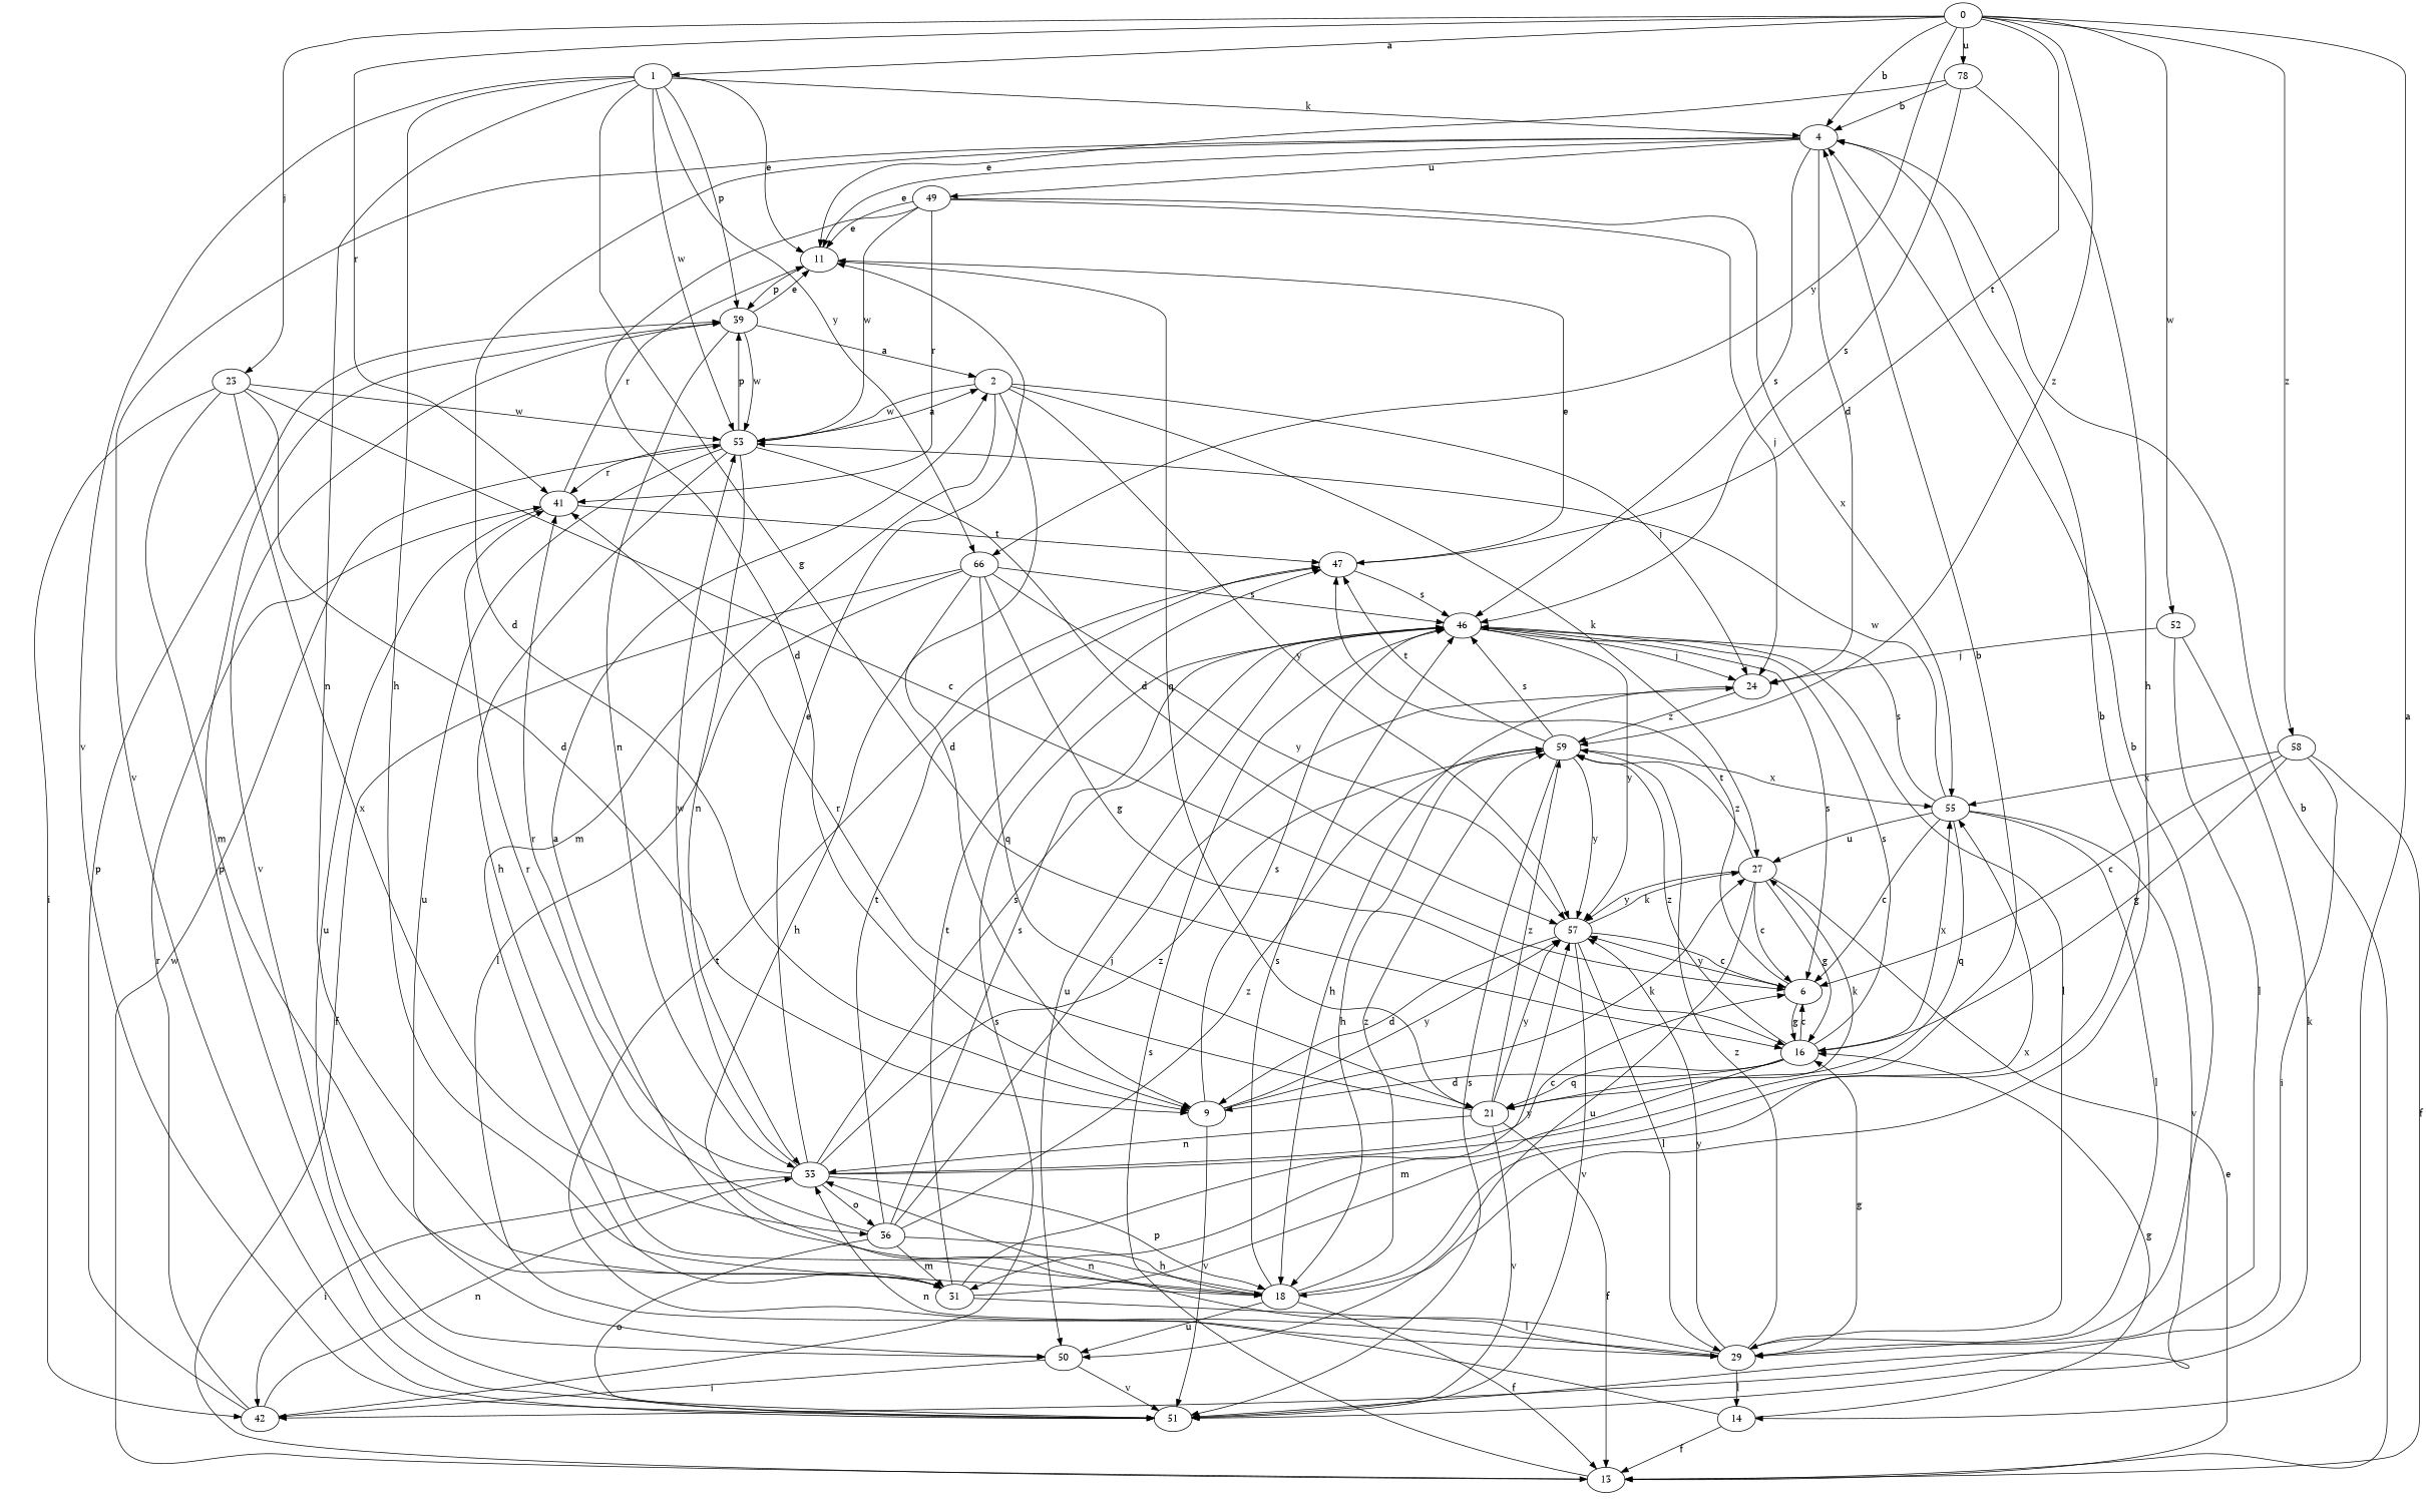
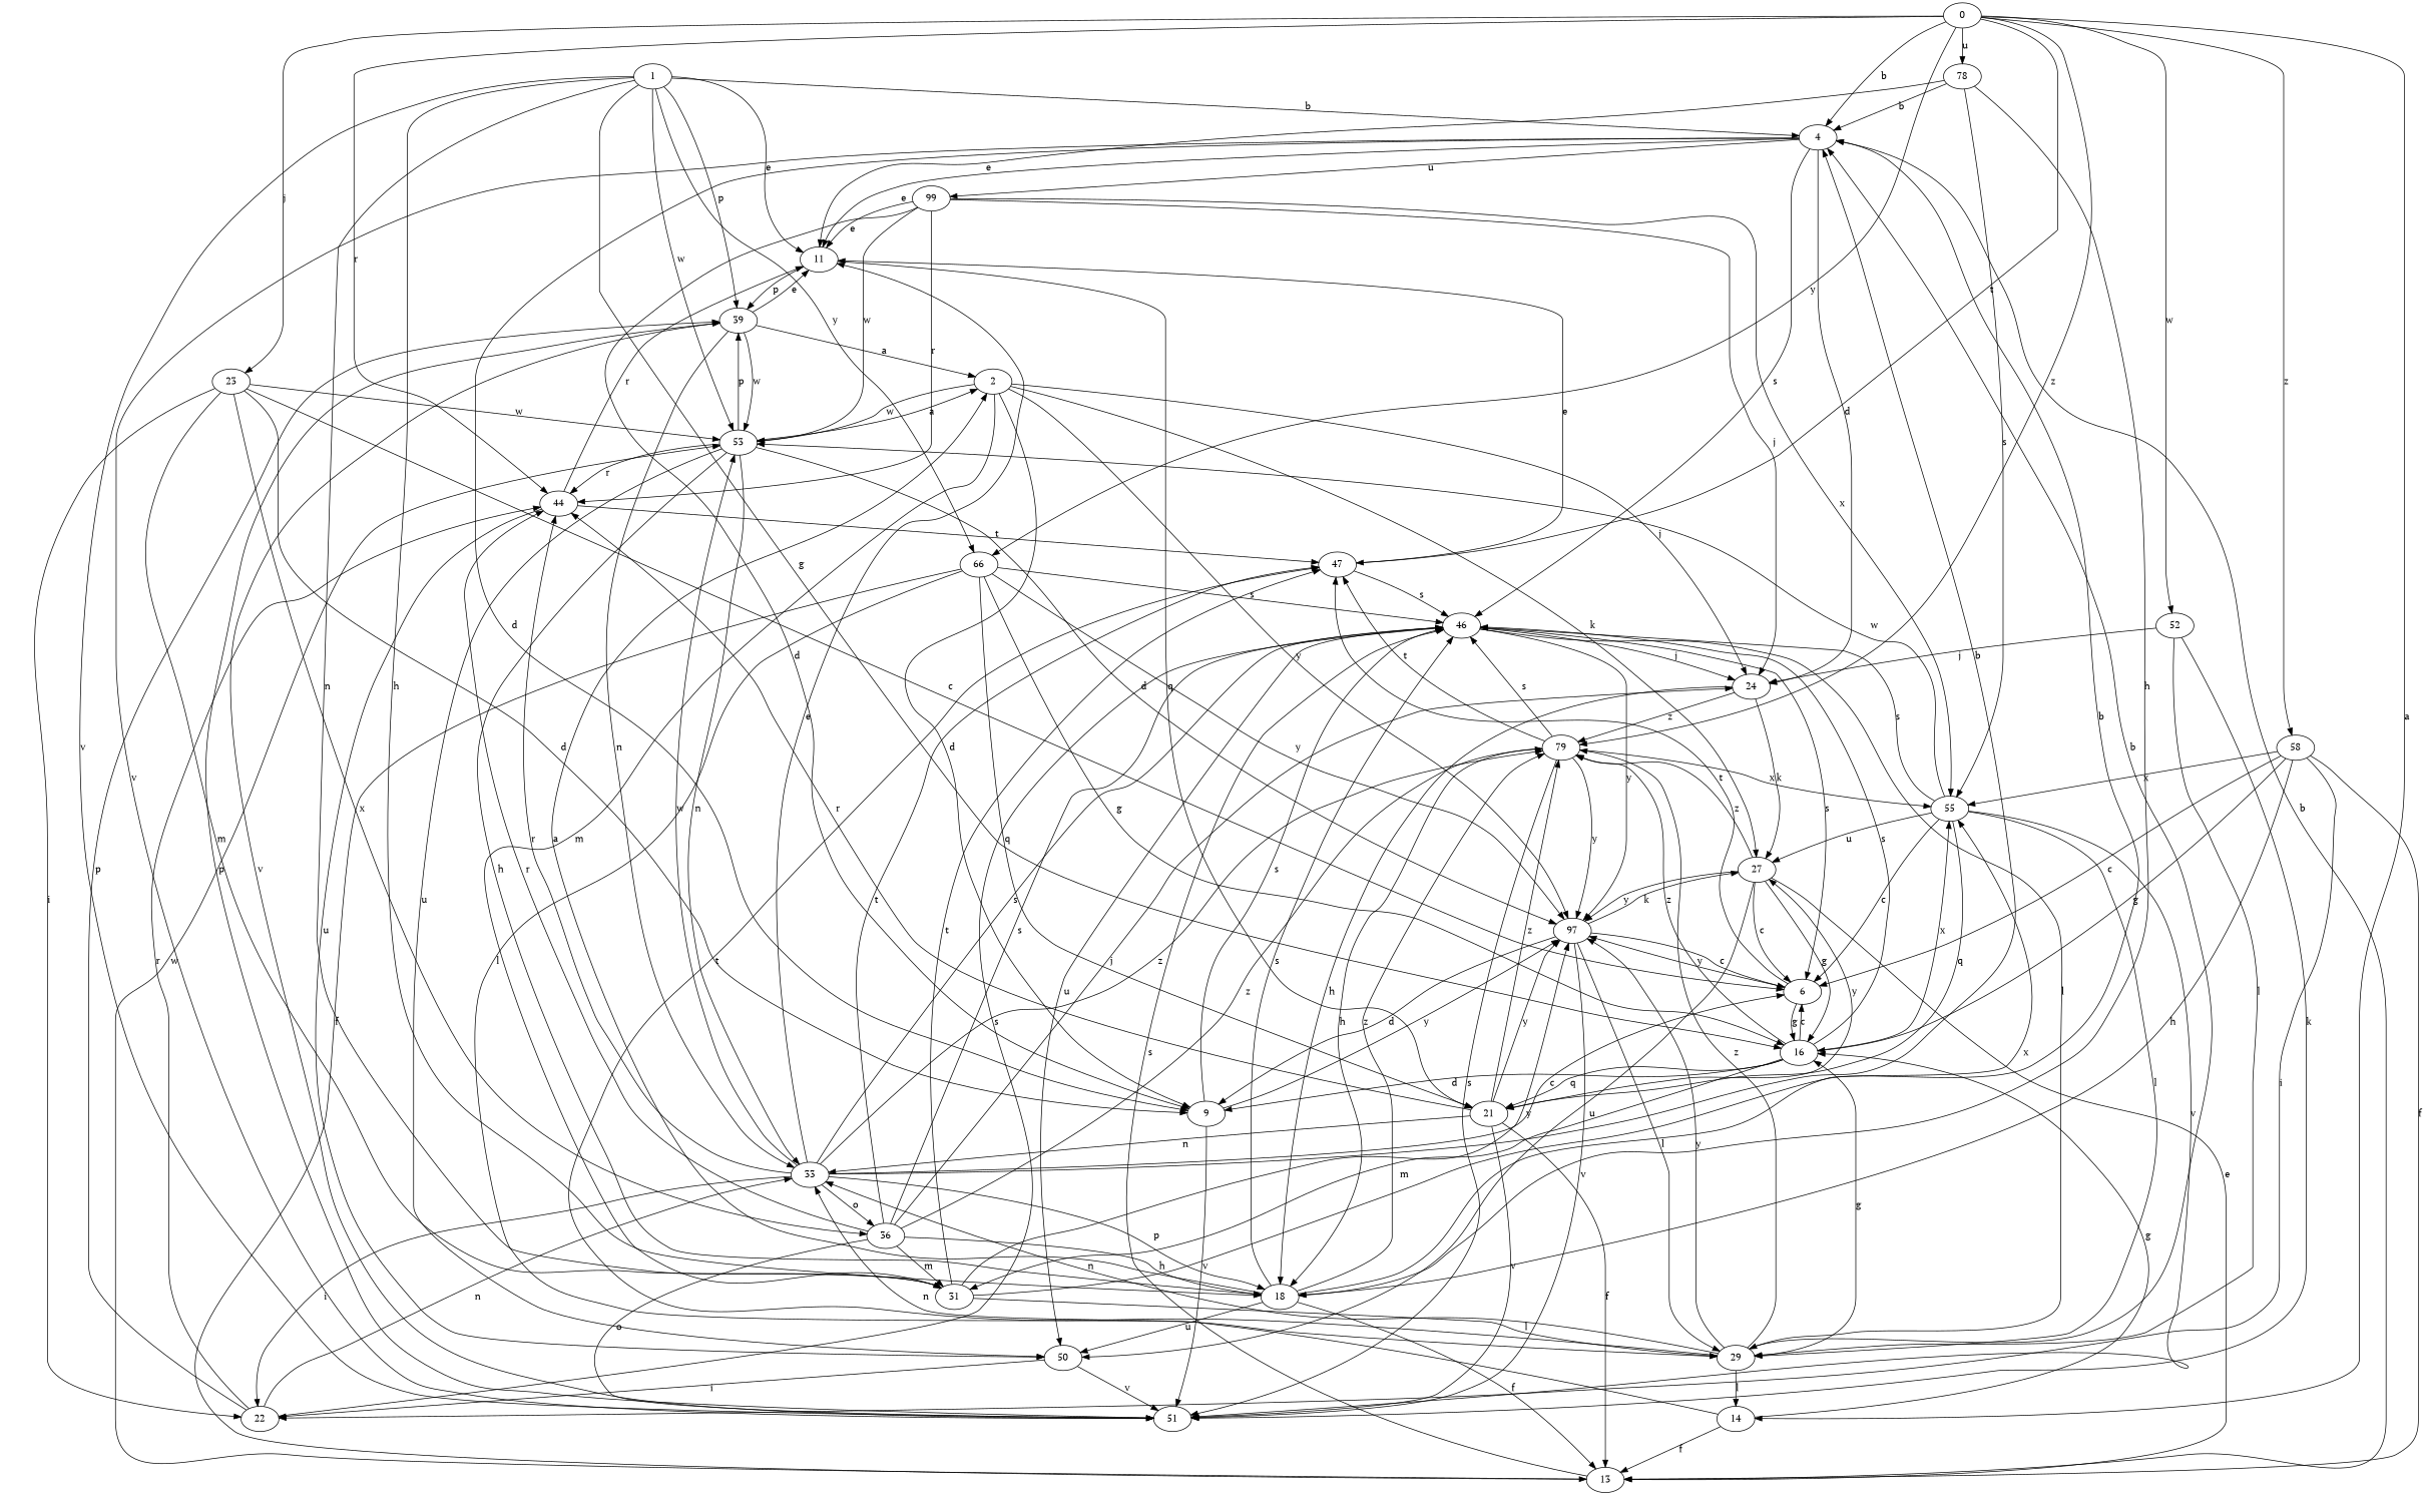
  strict digraph {
    fontname="PT Serif"
    node [fontname="PT Serif"]
    edge [fontname="PT Serif"]
    0
    1
    4
    14
    23
-   44 [label=41]
+   44
    47
    n8 [label=78]
    52
    n10 [label=66]
    58
-   59
+   59 [label=79]
    11
    16
    18
    39
    51
    53
    31
    9
    24
    46
-   49
+   49 [label=99]
    13
    33
    6
-   22 [label=42]
+   22
    36
    50
    29
-   57
+   57 [label=97]
    n32 [label=21]
    55
    2
    27
-   0 -> 1 [label=a]
    0 -> 4 [label=b]
    0 -> 14 [label=a]
    0 -> 23 [label=j]
    0 -> 44 [label=r]
    0 -> 47 [label=t]
    0 -> n8 [label=u]
    0 -> 52 [label=w]
    0 -> n10 [label=y]
    0 -> 58 [label=z]
    0 -> 59 [label=z]
-   1 -> 4 [label=k]
+   1 -> 4 [label=b]
    1 -> n10 [label=y]
    1 -> 11 [label=e]
    1 -> 16 [label=g]
    1 -> 18 [label=h]
    1 -> 39 [label=p]
    1 -> 51 [label=v]
    1 -> 53 [label=w]
    1 -> 31 [label=n]
    4 -> 11 [label=e]
    4 -> 51 [label=v]
    4 -> 9 [label=d]
    4 -> 24 [label=d]
    4 -> 46 [label=s]
    4 -> 49 [label=u]
    14 -> 16 [label=g]
    14 -> 13 [label=f]
    14 -> 33 [label=n]
    23 -> 53 [label=w]
    23 -> 31 [label=m]
    23 -> 9 [label=d]
    23 -> 6 [label=c]
    23 -> 22 [label=i]
    23 -> 36 [label=x]
    44 -> 47 [label=t]
    44 -> 11 [label=r]
    44 -> 50 [label=u]
    47 -> 11 [label=e]
    47 -> 46 [label=s]
    n8 -> 4 [label=b]
    n8 -> 11 [label=e]
    n8 -> 18 [label=h]
-   n8 -> 46 [label=s]
+   n8 -> 55 [label=s]
    52 -> 51 [label=k]
    52 -> 24 [label=j]
    52 -> 29 [label=l]
    n10 -> 16 [label=g]
-   n10 -> 18 [label=h]
+   58 -> 18 [label=h]
    n10 -> 46 [label=s]
    n10 -> 13 [label=f]
    n10 -> 29 [label=l]
    n10 -> 57 [label=y]
    n10 -> n32 [label=q]
    58 -> 16 [label=g]
    58 -> 13 [label=f]
    58 -> 6 [label=c]
    58 -> 22 [label=i]
    58 -> 55 [label=x]
    59 -> 47 [label=t]
    59 -> 18 [label=h]
    59 -> 51 [label=s]
    59 -> 46 [label=s]
    59 -> 57 [label=y]
    59 -> 55 [label=x]
    11 -> 39 [label=p]
    11 -> n32 [label=q]
    16 -> 59 [label=z]
    16 -> 31 [label=m]
    16 -> 9 [label=d]
    16 -> 46 [label=s]
    16 -> 6 [label=c]
    16 -> n32 [label=q]
    16 -> 55 [label=x]
    18 -> 59 [label=z]
    18 -> 46 [label=s]
    18 -> 13 [label=f]
    18 -> 50 [label=u]
    18 -> 55 [label=x]
    18 -> 2 [label=a]
    39 -> 11 [label=e]
    39 -> 51 [label=v]
    39 -> 53 [label=w]
    39 -> 33 [label=n]
    39 -> 2 [label=a]
    51 -> 39 [label=p]
    53 -> 44 [label=r]
    53 -> 18 [label=h]
    53 -> 39 [label=p]
    53 -> 33 [label=n]
    53 -> 50 [label=u]
    53 -> 57 [label=d]
    53 -> 2 [label=a]
    31 -> 4 [label=b]
    31 -> 47 [label=t]
    31 -> 29 [label=l]
    31 -> 57 [label=y]
    9 -> 51 [label=v]
    9 -> 46 [label=s]
    9 -> 57 [label=y]
    24 -> 59 [label=z]
    24 -> 18 [label=h]
-   9 -> 27 [label=k]
+   24 -> 27 [label=k]
    46 -> 24 [label=j]
    46 -> 6 [label=s]
    46 -> 50 [label=u]
    46 -> 29 [label=l]
    46 -> 57 [label=y]
    49 -> 44 [label=r]
    49 -> 11 [label=e]
    49 -> 53 [label=w]
    49 -> 9 [label=d]
    49 -> 24 [label=j]
    49 -> 55 [label=x]
    13 -> 4 [label=b]
    13 -> 53 [label=w]
    13 -> 46 [label=s]
    33 -> 4 [label=b]
    33 -> 44 [label=r]
    33 -> 59 [label=z]
    33 -> 11 [label=e]
    33 -> 18 [label=p]
    33 -> 53 [label=w]
    33 -> 46 [label=s]
    33 -> 6 [label=c]
    33 -> 22 [label=i]
    33 -> 36 [label=o]
    6 -> 47 [label=t]
    6 -> 16 [label=g]
    6 -> 57 [label=y]
    22 -> 44 [label=r]
    22 -> 39 [label=p]
    22 -> 46 [label=s]
    22 -> 33 [label=n]
    36 -> 44 [label=r]
    36 -> 47 [label=t]
    36 -> 59 [label=z]
    36 -> 18 [label=h]
    36 -> 51 [label=o]
    36 -> 31 [label=m]
    36 -> 24 [label=j]
    36 -> 46 [label=s]
    50 -> 51 [label=v]
    50 -> 22 [label=i]
    29 -> 4 [label=b]
    29 -> 14 [label=l]
    29 -> 47 [label=t]
    29 -> 59 [label=z]
    29 -> 16 [label=g]
    29 -> 33 [label=n]
    29 -> 57 [label=y]
    57 -> 51 [label=v]
    57 -> 9 [label=d]
    57 -> 6 [label=c]
    57 -> 29 [label=l]
    57 -> 27 [label=k]
    n32 -> 44 [label=r]
    n32 -> 59 [label=z]
    n32 -> 51 [label=v]
    n32 -> 13 [label=f]
    n32 -> 33 [label=n]
    n32 -> 57 [label=y]
-   n32 -> 27 [label=k]
+   n32 -> 27 [label=y]
    55 -> 51 [label=v]
    55 -> 53 [label=w]
    55 -> 46 [label=s]
    55 -> 6 [label=c]
    55 -> 29 [label=l]
    55 -> n32 [label=q]
    55 -> 27 [label=u]
    2 -> 53 [label=w]
    2 -> 31 [label=m]
    2 -> 9 [label=d]
    2 -> 24 [label=j]
    2 -> 57 [label=y]
    2 -> 27 [label=k]
    27 -> 59 [label=z]
    27 -> 16 [label=g]
    27 -> 13 [label=e]
    27 -> 6 [label=c]
    27 -> 50 [label=u]
    27 -> 57 [label=y]
  }
